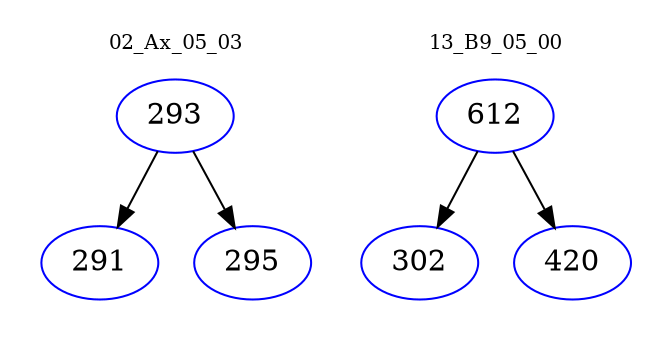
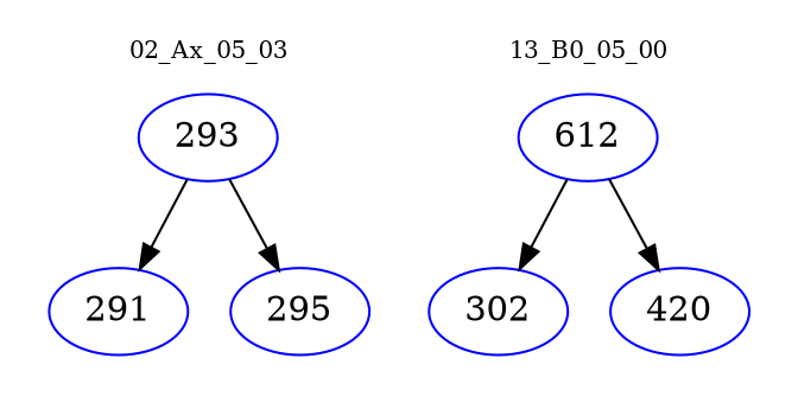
  digraph {
    node [color=blue]
    edge [color=black]
    n1 [label=293]
    n2 [label=291]
    n3 [label=295]
    n4 [label=612]
    n5 [label=302]
    n6 [label=420]
    subgraph cluster_1 {
      color=white
      fontsize=10
      label="02_Ax_05_03"
      n1
      n2
      n3
    }
    subgraph cluster_2 {
      color=white
      fontsize=10
-     label="13_B9_05_00"
+     label="13_B0_05_00"
      n4
      n5
      n6
    }
    n1 -> n2
    n1 -> n3
    n4 -> n5
    n4 -> n6
  }
